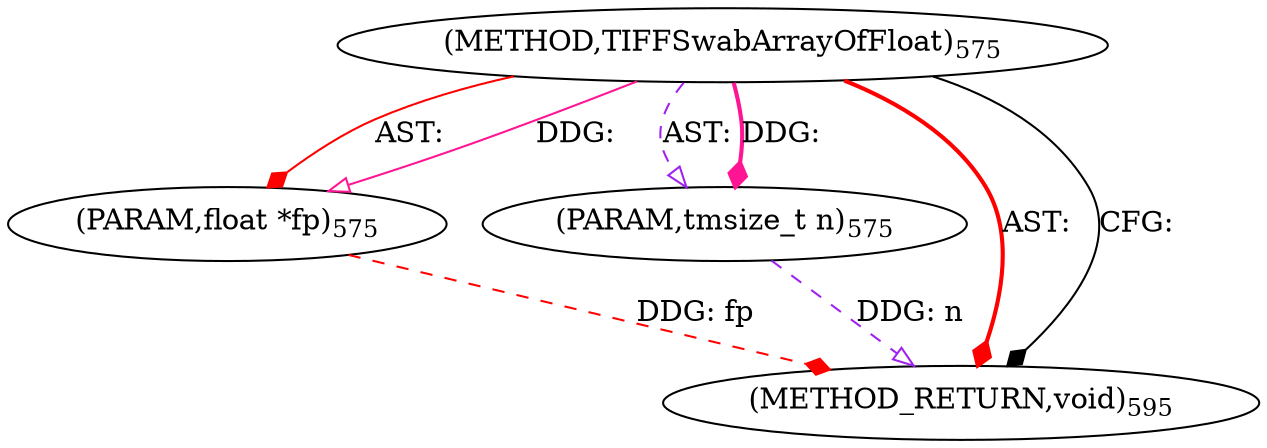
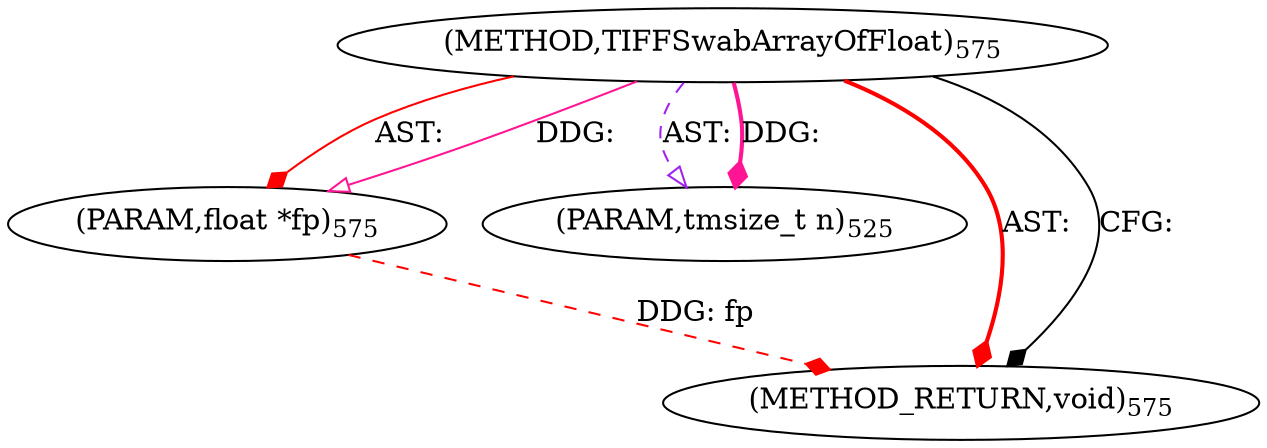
  digraph {
    edge [arrowhead=diamond color=red style=solid]
    n1 [label=<(METHOD,TIFFSwabArrayOfFloat)<SUB>575</SUB>>]
    n2 [label=<(PARAM,float *fp)<SUB>575</SUB>>]
-   n3 [label=<(PARAM,tmsize_t n)<SUB>575</SUB>>]
-   n4 [label=<(METHOD_RETURN,void)<SUB>595</SUB>>]
+   n3 [label=<(PARAM,tmsize_t n)<SUB>525</SUB>>]
+   n4 [label=<(METHOD_RETURN,void)<SUB>575</SUB>>]
    n1 -> n2 [label="AST: "]
    n1 -> n2 [arrowhead=onormal color=deeppink label="DDG: "]
    n1 -> n3 [arrowhead=onormal color=purple label="AST: " style=dashed]
    n1 -> n3 [color=deeppink label="DDG: " style=bold]
    n1 -> n4 [label="AST: " style=bold]
    n1 -> n4 [color=black label="CFG: "]
    n2 -> n4 [label="DDG: fp" style=dashed]
-   n3 -> n4 [arrowhead=onormal color=purple label="DDG: n" style=dashed]
  }
